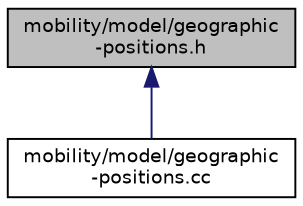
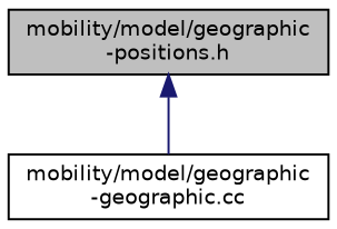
  digraph {
    node [color=black fontname=Helvetica fontsize=10 shape=record style=filled]
    n1 [fillcolor=grey75 fontcolor=black height=0.2 label="mobility/model/geographic\l-positions.h" width=0.4]
-   n2 [fillcolor=white height=0.2 label="mobility/model/geographic\l-positions.cc" width=0.4]
+   n2 [fillcolor=white height=0.2 label="mobility/model/geographic\l-geographic.cc" width=0.4]
    n1 -> n2 [color=midnightblue dir=back fontname=Helvetica fontsize=10 labelfontname=Helvetica labelfontsize=10 style=solid]
  }
